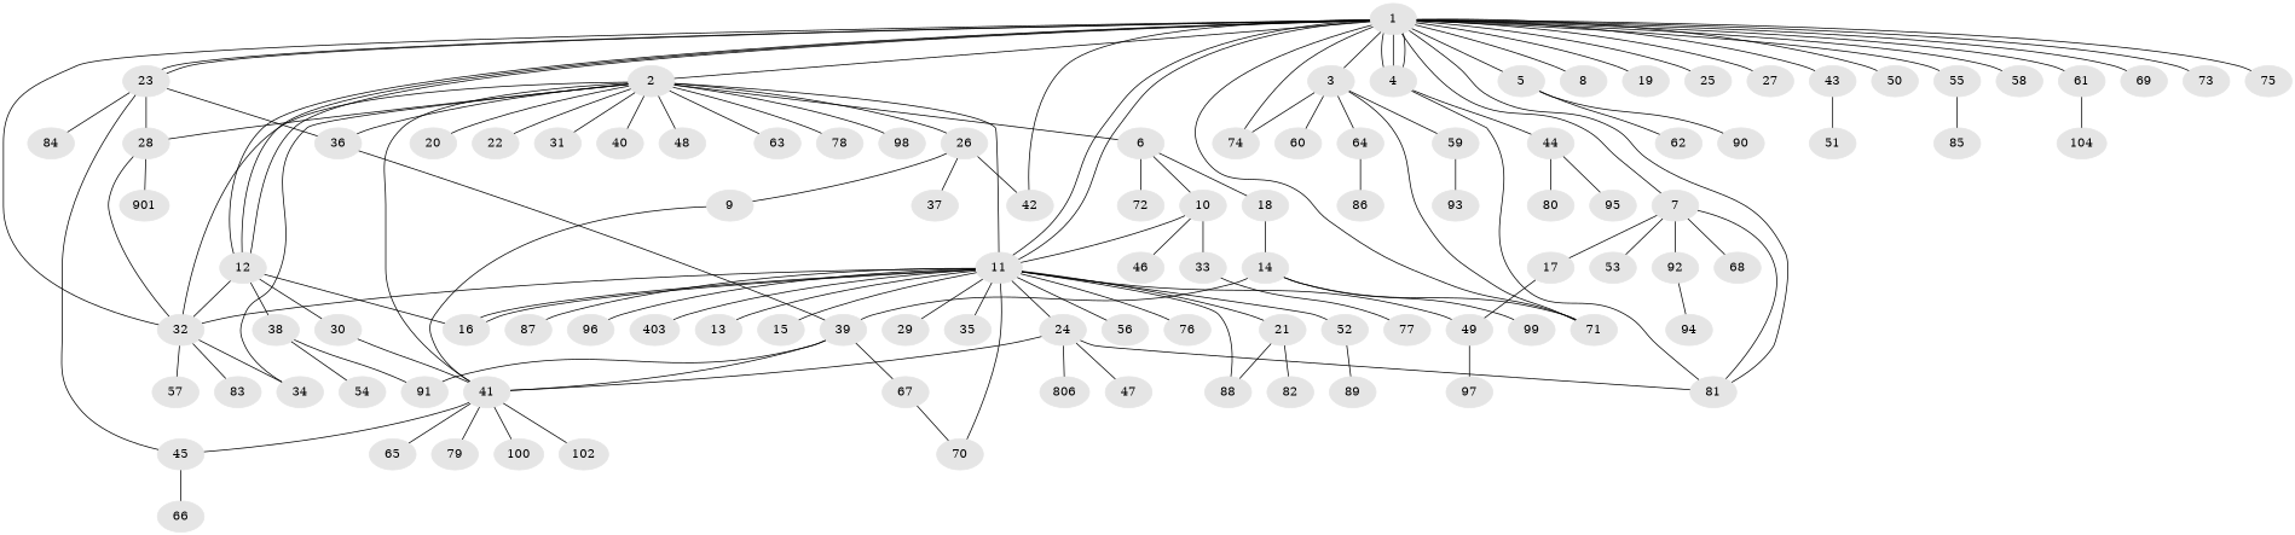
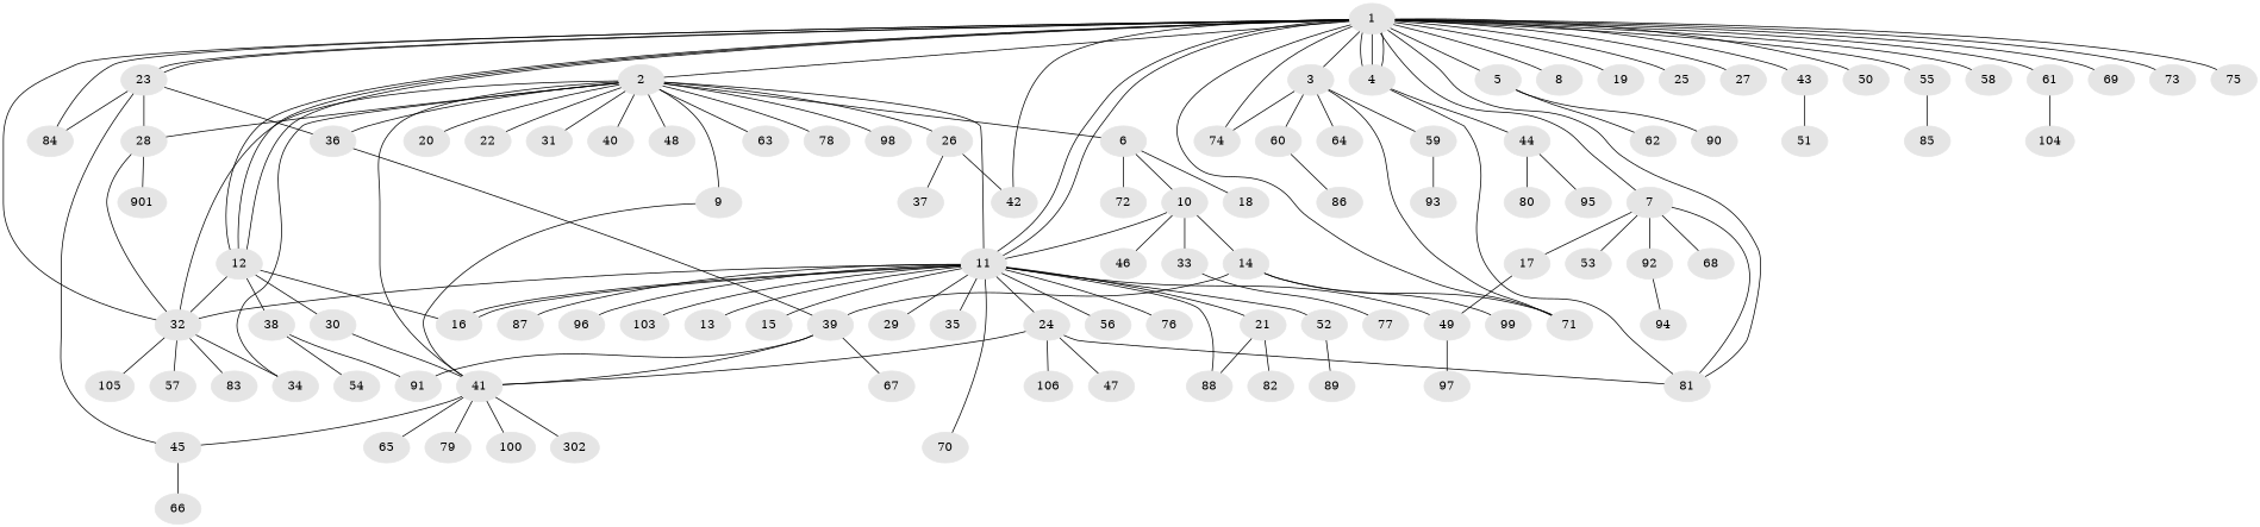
  graph {
    node [color=gray90 style=filled]
    1
    2
    3
    4
    5
    7
    8
    11
    12
    19
    23
    25
    27
    32
    42
    43
    50
    55
    58
    61
    69
    71
    73
    74
    75
    81
    84
    6
    9
    20
    22
    26
    28
    31
    34
    36
    40
    41
    48
    63
    78
    98
    59
    60
    64
    44
    62
    90
    17
    53
    68
    92
    13
    15
    16
    21
    24
    29
    35
    49
    52
    56
    70
    76
    87
    88
    96
-   103 [label=403]
+   103
    30
    38
    45
    57
    83
+   105
    51
    85
    104
    10
    18
    72
    37
    n82 [label=901]
    39
    65
    79
    100
-   102
+   102 [label=302]
    93
    86
    80
    95
    14
    33
    46
    94
    99
    77
    82
    47
-   106 [label=806]
+   106
    97
    89
    54
    91
    67
    66
    1 -- 2
    1 -- 3
    1 -- 4
    1 -- 4
    1 -- 4
    1 -- 5
    1 -- 7
    1 -- 8
    1 -- 11
    1 -- 11
    1 -- 12
    1 -- 12
    1 -- 12
    1 -- 19
    1 -- 23
    1 -- 23
    1 -- 25
    1 -- 27
    1 -- 32
    1 -- 42
    1 -- 43
    1 -- 50
    1 -- 55
    1 -- 58
    1 -- 61
    1 -- 69
    1 -- 71
    1 -- 73
    1 -- 74
    1 -- 75
    1 -- 81
+   1 -- 84
    2 -- 11
    2 -- 32
    2 -- 6
-   26 -- 9
+   2 -- 9
    2 -- 20
    2 -- 22
    2 -- 26
    2 -- 28
    2 -- 31
    2 -- 34
    2 -- 36
    2 -- 40
    2 -- 41
    2 -- 48
    2 -- 63
    2 -- 78
    2 -- 98
    3 -- 71
    3 -- 74
    3 -- 59
    3 -- 60
    3 -- 64
    4 -- 81
    4 -- 44
    5 -- 62
    5 -- 90
    7 -- 81
    7 -- 17
    7 -- 53
    7 -- 68
    7 -- 92
    11 -- 32
    11 -- 13
    11 -- 15
    11 -- 16
    11 -- 16
    11 -- 21
    11 -- 24
    11 -- 29
    11 -- 35
    11 -- 49
    11 -- 52
    11 -- 56
    11 -- 70
    11 -- 76
    11 -- 87
    11 -- 88
    11 -- 96
    11 -- 103
    12 -- 32
    12 -- 16
    12 -- 30
    12 -- 38
    23 -- 84
    23 -- 28
    23 -- 36
    23 -- 45
    32 -- 34
    32 -- 57
    32 -- 83
+   32 -- 105
    43 -- 51
    55 -- 85
    61 -- 104
    6 -- 10
    6 -- 18
    6 -- 72
    9 -- 41
    26 -- 42
    26 -- 37
    28 -- 32
    28 -- n82
    36 -- 39
    41 -- 45
    41 -- 65
    41 -- 79
    41 -- 100
    41 -- 102
    59 -- 93
-   64 -- 86
+   60 -- 86
    44 -- 80
    44 -- 95
    17 -- 49
    92 -- 94
    21 -- 88
    21 -- 82
    24 -- 81
    24 -- 41
    24 -- 47
    24 -- 106
    49 -- 97
    52 -- 89
    30 -- 41
    38 -- 54
    38 -- 91
    45 -- 66
    10 -- 11
-   18 -- 14
+   10 -- 14
    10 -- 33
    10 -- 46
    39 -- 41
    39 -- 91
    39 -- 67
    14 -- 71
    14 -- 39
    14 -- 99
    33 -- 77
-   67 -- 70
  }
